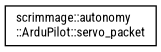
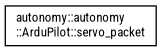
  digraph {
    rankdir=LR
    fontname="Roboto Condensed"
-   n1 [color=black fillcolor=white fontname="Roboto Condensed" fontsize=10 height=0.2 label="scrimmage::autonomy\l::ArduPilot::servo_packet" shape=record style=filled width=0.4]
+   n1 [color=black fillcolor=white fontname="Roboto Condensed" fontsize=10 height=0.2 label="autonomy::autonomy\l::ArduPilot::servo_packet" shape=record style=filled width=0.4]
  }
